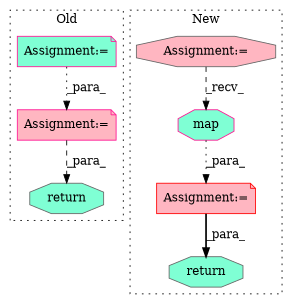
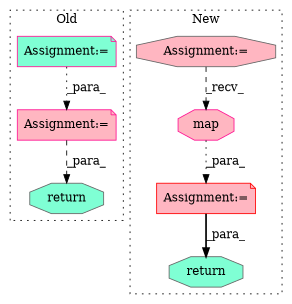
  digraph {
    node [a=7 l=1 shape=octagon style=filled fillcolor=lightpink color=gray40]
    edge [style=dashed]
    n1 [a=41 l=12 label=return s=1383 fillcolor=aquamarine]
    n2 [label="Assignment:=" s=1259 shape=note color=deeppink]
    n3 [l=5 label="Assignment:=" s=473 shape=note fillcolor=aquamarine color=deeppink]
-   n4 [a=32 l="4,1" label=map s="968,1241" fillcolor=aquamarine color=deeppink]
+   n4 [a=32 l="4,1" label=map s="968,1241" color=deeppink]
    n5 [label="Assignment:=" s=959 shape=note color=red]
    n6 [label="Assignment:=" s=864]
    n7 [a=41 l=7 label=return s=1254 fillcolor=aquamarine]
    subgraph cluster_1 {
      label=Old
      style=dotted
      n1
      n2
      n3
    }
    subgraph cluster_2 {
      label=New
      style=dotted
      n4
      n5
      n6
      n7
    }
    n2 -> n1 [label=_para_]
    n3 -> n2 [label=_para_ style=dotted]
    n4 -> n5 [label=_para_ style=dotted]
    n5 -> n7 [label=_para_ style=bold]
    n6 -> n4 [label=_recv_]
  }
